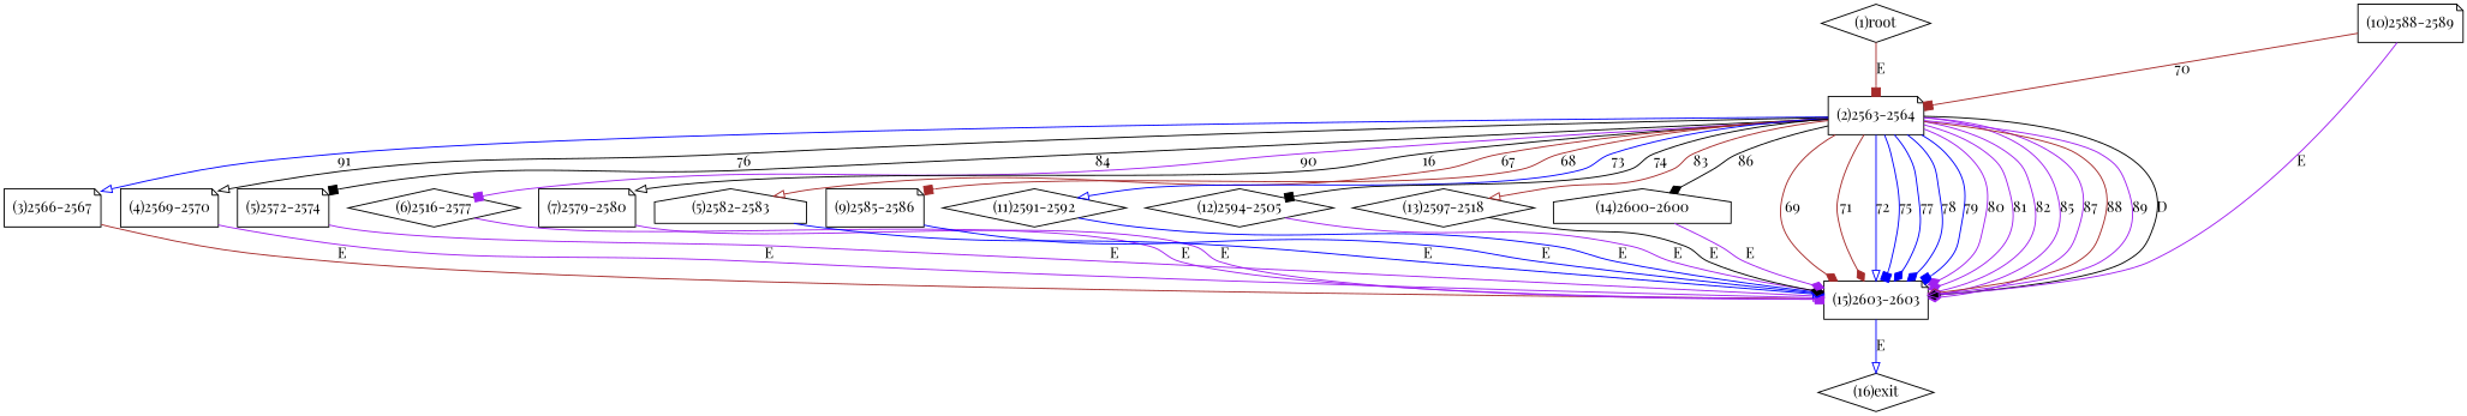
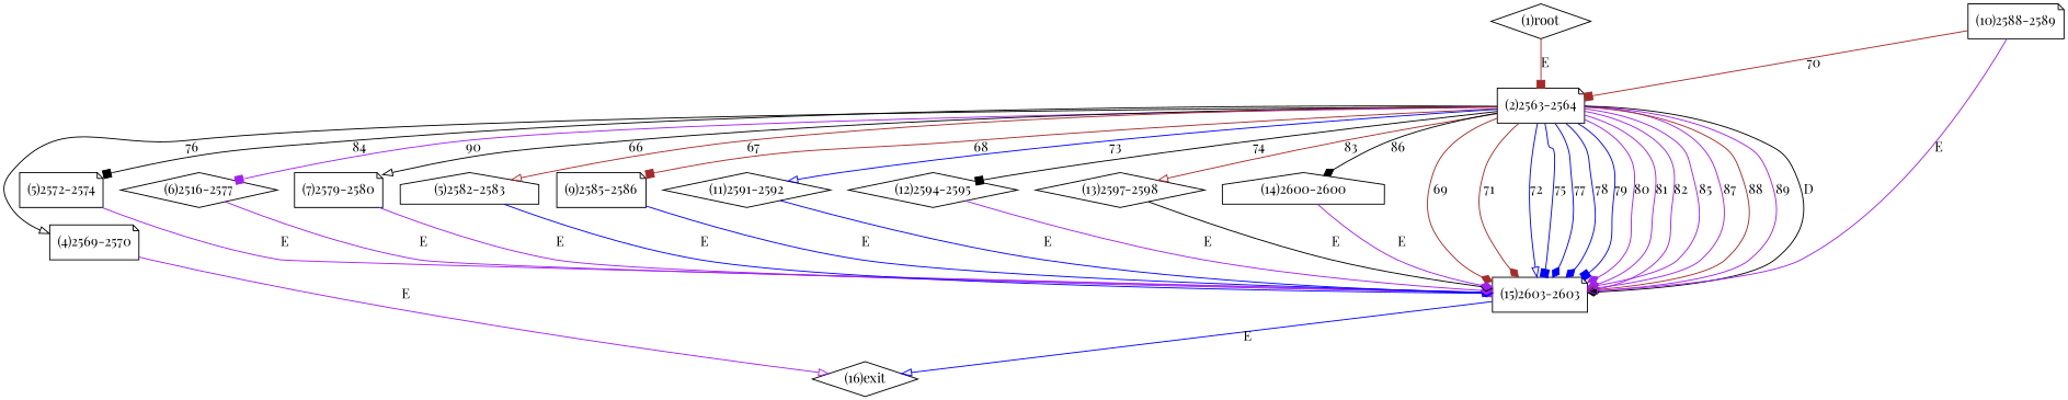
  digraph {
    fontname="Playfair Display"
    node [fontname="Playfair Display" shape=note]
    edge [arrowhead=diamond color=purple fontname="Playfair Display"]
    n1 [label="(1)root" shape=diamond]
    n2 [label="(2)2563-2564"]
-   n3 [label="(3)2566-2567"]
    n4 [label="(4)2569-2570"]
    n5 [label="(5)2572-2574"]
    n6 [label="(6)2516-2577" shape=diamond]
    n7 [label="(7)2579-2580"]
    n8 [label="(5)2582-2583" shape=house]
    n9 [label="(9)2585-2586"]
    n10 [label="(11)2591-2592" shape=diamond]
-   n11 [label="(12)2594-2505" shape=diamond]
-   n12 [label="(13)2597-2518" shape=diamond]
+   n11 [label="(12)2594-2595" shape=diamond]
+   n12 [label="(13)2597-2598" shape=diamond]
    n13 [label="(14)2600-2600" shape=house]
    n14 [label="(15)2603-2603"]
    n15 [label="(10)2588-2589"]
    n16 [label="(16)exit" shape=diamond]
    n1 -> n2 [arrowhead=box color=brown label=E]
-   n2 -> n3 [arrowhead=onormal color=blue label=91]
    n2 -> n4 [arrowhead=onormal color=black label=76]
    n2 -> n5 [arrowhead=box color=black label=84]
    n2 -> n6 [arrowhead=box label=90]
-   n2 -> n7 [arrowhead=onormal color=black label=16]
+   n2 -> n7 [arrowhead=onormal color=black label=66]
    n2 -> n8 [arrowhead=onormal color=brown label=67]
    n2 -> n9 [arrowhead=box color=brown label=68]
    n2 -> n10 [arrowhead=onormal color=blue label=73]
    n2 -> n11 [arrowhead=box color=black label=74]
    n2 -> n12 [arrowhead=onormal color=brown label=83]
    n2 -> n13 [color=black label=86]
    n2 -> n14 [color=brown label=69]
    n2 -> n14 [color=brown label=71]
    n2 -> n14 [arrowhead=onormal color=blue label=72]
    n2 -> n14 [arrowhead=box color=blue label=75]
    n2 -> n14 [color=blue label=77]
    n2 -> n14 [color=blue label=78]
    n2 -> n14 [arrowhead=box color=blue label=79]
    n2 -> n14 [label=80]
    n2 -> n14 [label=81]
    n2 -> n14 [arrowhead=onormal label=82]
    n2 -> n14 [arrowhead=onormal label=85]
    n2 -> n14 [label=87]
    n2 -> n14 [color=brown label=88]
    n2 -> n14 [label=89]
    n2 -> n14 [color=black label=D]
-   n3 -> n14 [arrowhead=box color=brown label=E]
-   n4 -> n14 [arrowhead=onormal label=E]
+   n4 -> n16 [arrowhead=onormal label=E]
    n5 -> n14 [arrowhead=onormal label=E]
    n6 -> n14 [arrowhead=box label=E]
    n7 -> n14 [arrowhead=box label=E]
    n8 -> n14 [arrowhead=onormal color=blue label=E]
    n9 -> n14 [color=blue label=E]
    n10 -> n14 [color=blue label=E]
    n11 -> n14 [label=E]
    n12 -> n14 [color=black label=E]
    n13 -> n14 [label=E]
    n14 -> n16 [arrowhead=onormal color=blue label=E]
    n15 -> n2 [arrowhead=box color=brown label=70]
    n15 -> n14 [arrowhead=onormal label=E]
  }
